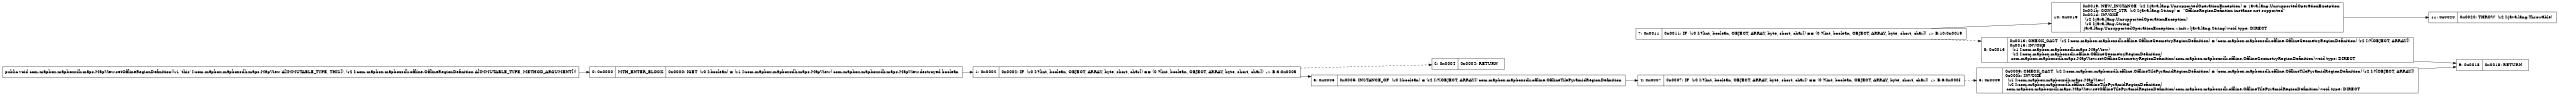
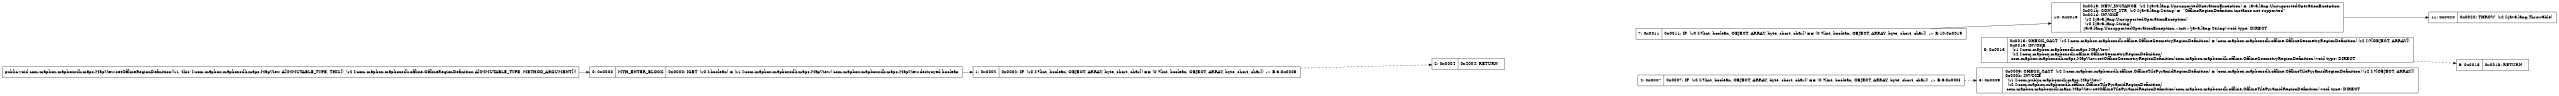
  digraph {
    rankdir=LR
    node [shape=record]
    n1 [label="{0\:\ 0x0000|MTH_ENTER_BLOCK\l|0x0000: IGET  (r0 I:boolean) = (r1 I:com.mapbox.mapboxsdk.maps.MapView) com.mapbox.mapboxsdk.maps.MapView.destroyed boolean \l}"]
    n2 [label="{1\:\ 0x0002|0x0002: IF  (r0 I:?[int, boolean, OBJECT, ARRAY, byte, short, char]) == (0 ?[int, boolean, OBJECT, ARRAY, byte, short, char])  \-\> B:3:0x0005 \l}"]
-   n3 [label="{2\:\ 0x0004|0x0004: RETURN   \l}"]
-   n4 [label="{3\:\ 0x0005|0x0005: INSTANCE_OF  (r0 I:boolean) = (r2 I:?[OBJECT, ARRAY]) com.mapbox.mapboxsdk.offline.OfflineTilePyramidRegionDefinition \l}"]
+   n3 [label="{2\:\ 0x0004|0x4004: RETURN   \l}"]
    n5 [label="{4\:\ 0x0007|0x0007: IF  (r0 I:?[int, boolean, OBJECT, ARRAY, byte, short, char]) == (0 ?[int, boolean, OBJECT, ARRAY, byte, short, char])  \-\> B:6:0x000f \l}"]
-   n6 [label="{5\:\ 0x0009|0x0009: CHECK_CAST  (r2 I:com.mapbox.mapboxsdk.offline.OfflineTilePyramidRegionDefinition) = (com.mapbox.mapboxsdk.offline.OfflineTilePyramidRegionDefinition) (r2 I:?[OBJECT, ARRAY]) \l0x000b: INVOKE  \l  (r1 I:com.mapbox.mapboxsdk.maps.MapView)\l  (r2 I:com.mapbox.mapboxsdk.offline.OfflineTilePyramidRegionDefinition)\l com.mapbox.mapboxsdk.maps.MapView.setOfflineTilePyramidRegionDefinition(com.mapbox.mapboxsdk.offline.OfflineTilePyramidRegionDefinition):void type: DIRECT \l}"]
+   n6 [label="{5\:\ 0x0009|0x0009: CHECK_CAST  (r2 I:com.mapbox.mapboxsdk.offline.OfflineTilePyramidRegionDefinition) = (com.mapbox.mapboxsdk.offline.OfflineTilePyramidRegionDefinition) (r2 I:?[OBJECT, ARRAY]) \l0x000b: INVOKE  \l  (r1 I:com.public.mapboxsdk.maps.MapView)\l  (r2 I:com.mapbox.mapboxsdk.offline.OfflineTilePyramidRegionDefinition)\l com.mapbox.mapboxsdk.maps.MapView.setOfflineTilePyramidRegionDefinition(com.mapbox.mapboxsdk.offline.OfflineTilePyramidRegionDefinition):void type: DIRECT \l}"]
    n7 [label="{9\:\ 0x0018|0x0018: RETURN   \l}"]
    n8 [label="{7\:\ 0x0011|0x0011: IF  (r0 I:?[int, boolean, OBJECT, ARRAY, byte, short, char]) == (0 ?[int, boolean, OBJECT, ARRAY, byte, short, char])  \-\> B:10:0x0019 \l}"]
    n9 [label="{8\:\ 0x0013|0x0013: CHECK_CAST  (r2 I:com.mapbox.mapboxsdk.offline.OfflineGeometryRegionDefinition) = (com.mapbox.mapboxsdk.offline.OfflineGeometryRegionDefinition) (r2 I:?[OBJECT, ARRAY]) \l0x0015: INVOKE  \l  (r1 I:com.mapbox.mapboxsdk.maps.MapView)\l  (r2 I:com.mapbox.mapboxsdk.offline.OfflineGeometryRegionDefinition)\l com.mapbox.mapboxsdk.maps.MapView.setOfflineGeometryRegionDefinition(com.mapbox.mapboxsdk.offline.OfflineGeometryRegionDefinition):void type: DIRECT \l}"]
    n10 [label="{10\:\ 0x0019|0x0019: NEW_INSTANCE  (r2 I:java.lang.UnsupportedOperationException) =  java.lang.UnsupportedOperationException \l0x001b: CONST_STR  (r0 I:java.lang.String) =  \"OfflineRegionDefintion instance not supported\" \l0x001d: INVOKE  \l  (r2 I:java.lang.UnsupportedOperationException)\l  (r0 I:java.lang.String)\l java.lang.UnsupportedOperationException.\<init\>(java.lang.String):void type: DIRECT \l}"]
    n11 [label="{11\:\ 0x0020|0x0020: THROW  (r2 I:java.lang.Throwable) \l}"]
    n12 [label="{public void com.mapbox.mapboxsdk.maps.MapView.setOfflineRegionDefinition((r1 'this' I:com.mapbox.mapboxsdk.maps.MapView A[IMMUTABLE_TYPE, THIS]), (r2 I:com.mapbox.mapboxsdk.offline.OfflineRegionDefinition A[IMMUTABLE_TYPE, METHOD_ARGUMENT])) }"]
    n1 -> n2
    n2 -> n3 [style=dashed]
-   n2 -> n4
-   n4 -> n5
    n5 -> n6 [style=dashed]
-   n6 -> n7
-   n8 -> n9 [style=dashed]
    n8 -> n10
-   n9 -> n7
+   n9 -> n7 [style=dashed]
    n10 -> n11
    n12 -> n1
  }
